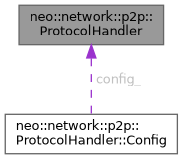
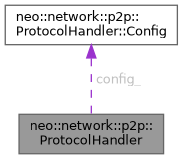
  digraph {
    node [color=gray40 fontname=Helvetica fontsize=10 shape=box style=filled]
    n1 [fillcolor=grey60 fontcolor=black height=0.2 label="neo::network::p2p::\lProtocolHandler" width=0.4]
    n2 [fillcolor=white height=0.2 label="neo::network::p2p::\lProtocolHandler::Config" width=0.4]
-   n1 -> n2 [color=darkorchid3 dir=back fontcolor=grey fontname=Helvetica fontsize=10 label=<<TABLE CELLBORDER="0" BORDER="0"><TR><TD VALIGN="top" ALIGN="LEFT" CELLPADDING="1" CELLSPACING="0">config_</TD></TR> </TABLE>> labelfontname=Helvetica labelfontsize=10 style=dashed]
+   n2 -> n1 [color=darkorchid3 dir=back fontcolor=grey fontname=Helvetica fontsize=10 label=<<TABLE CELLBORDER="0" BORDER="0"><TR><TD VALIGN="top" ALIGN="LEFT" CELLPADDING="1" CELLSPACING="0">config_</TD></TR> </TABLE>> labelfontname=Helvetica labelfontsize=10 style=dashed]
  }
